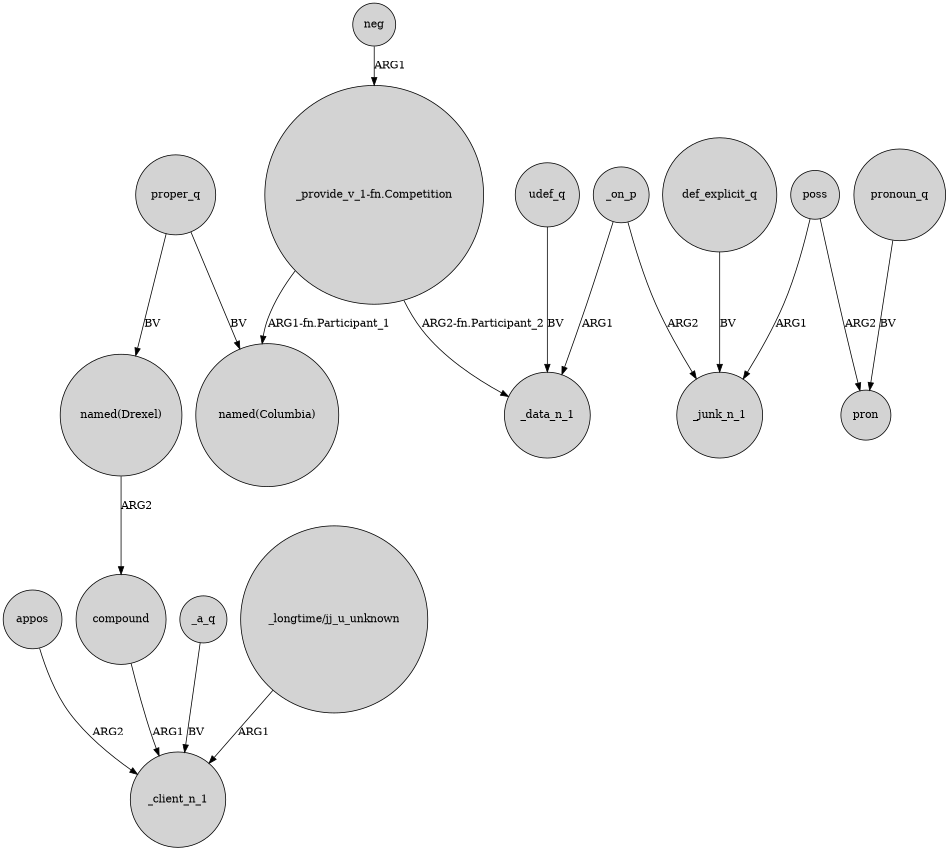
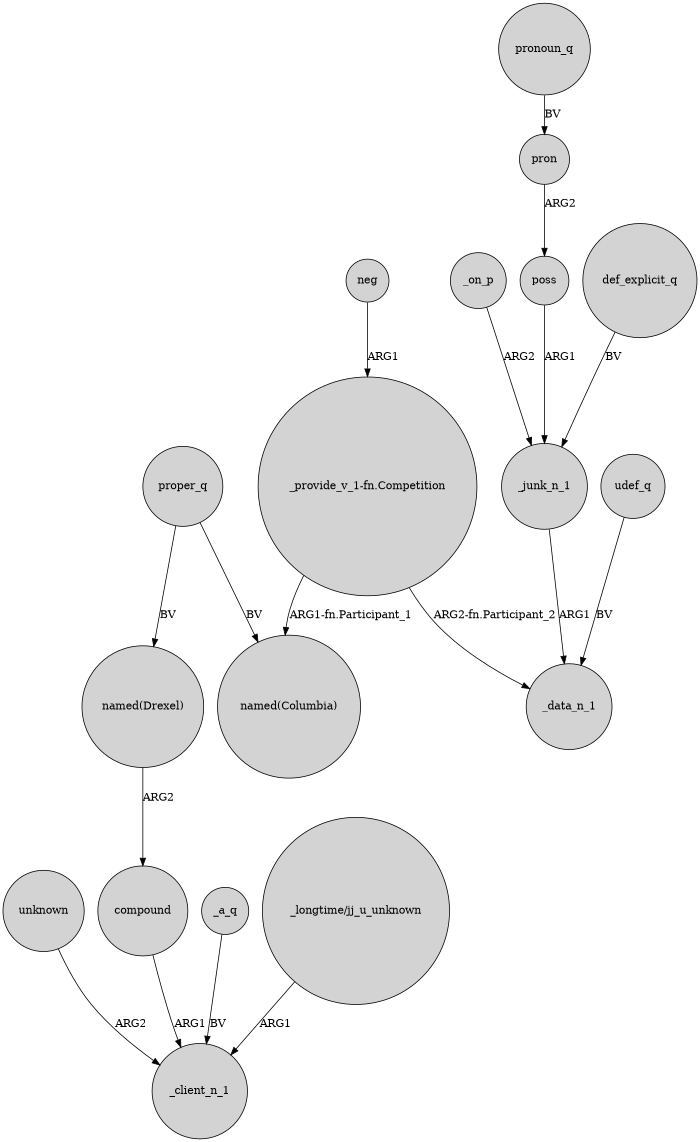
  digraph {
    node [shape=circle style=filled]
-   appos
+   appos [label=unknown]
    _client_n_1
    compound
    "named(Drexel)"
    _on_p
    _data_n_1
    _junk_n_1
    "_provide_v_1-fn.Competition"
    "named(Columbia)"
    proper_q
    pronoun_q
    pron
    poss
    _a_q
    "_longtime/jj_u_unknown"
    def_explicit_q
    neg
    udef_q
    appos -> _client_n_1 [label=ARG2]
    compound -> _client_n_1 [label=ARG1]
    "named(Drexel)" -> compound [label=ARG2]
-   _on_p -> _data_n_1 [label=ARG1]
+   _junk_n_1 -> _data_n_1 [label=ARG1]
    _on_p -> _junk_n_1 [label=ARG2]
    "_provide_v_1-fn.Competition" -> _data_n_1 [label="ARG2-fn.Participant_2"]
    "_provide_v_1-fn.Competition" -> "named(Columbia)" [label="ARG1-fn.Participant_1"]
    proper_q -> "named(Drexel)" [label=BV]
    proper_q -> "named(Columbia)" [label=BV]
    pronoun_q -> pron [label=BV]
    poss -> _junk_n_1 [label=ARG1]
-   poss -> pron [label=ARG2]
+   pron -> poss [label=ARG2]
    _a_q -> _client_n_1 [label=BV]
    "_longtime/jj_u_unknown" -> _client_n_1 [label=ARG1]
    def_explicit_q -> _junk_n_1 [label=BV]
    neg -> "_provide_v_1-fn.Competition" [label=ARG1]
    udef_q -> _data_n_1 [label=BV]
  }
